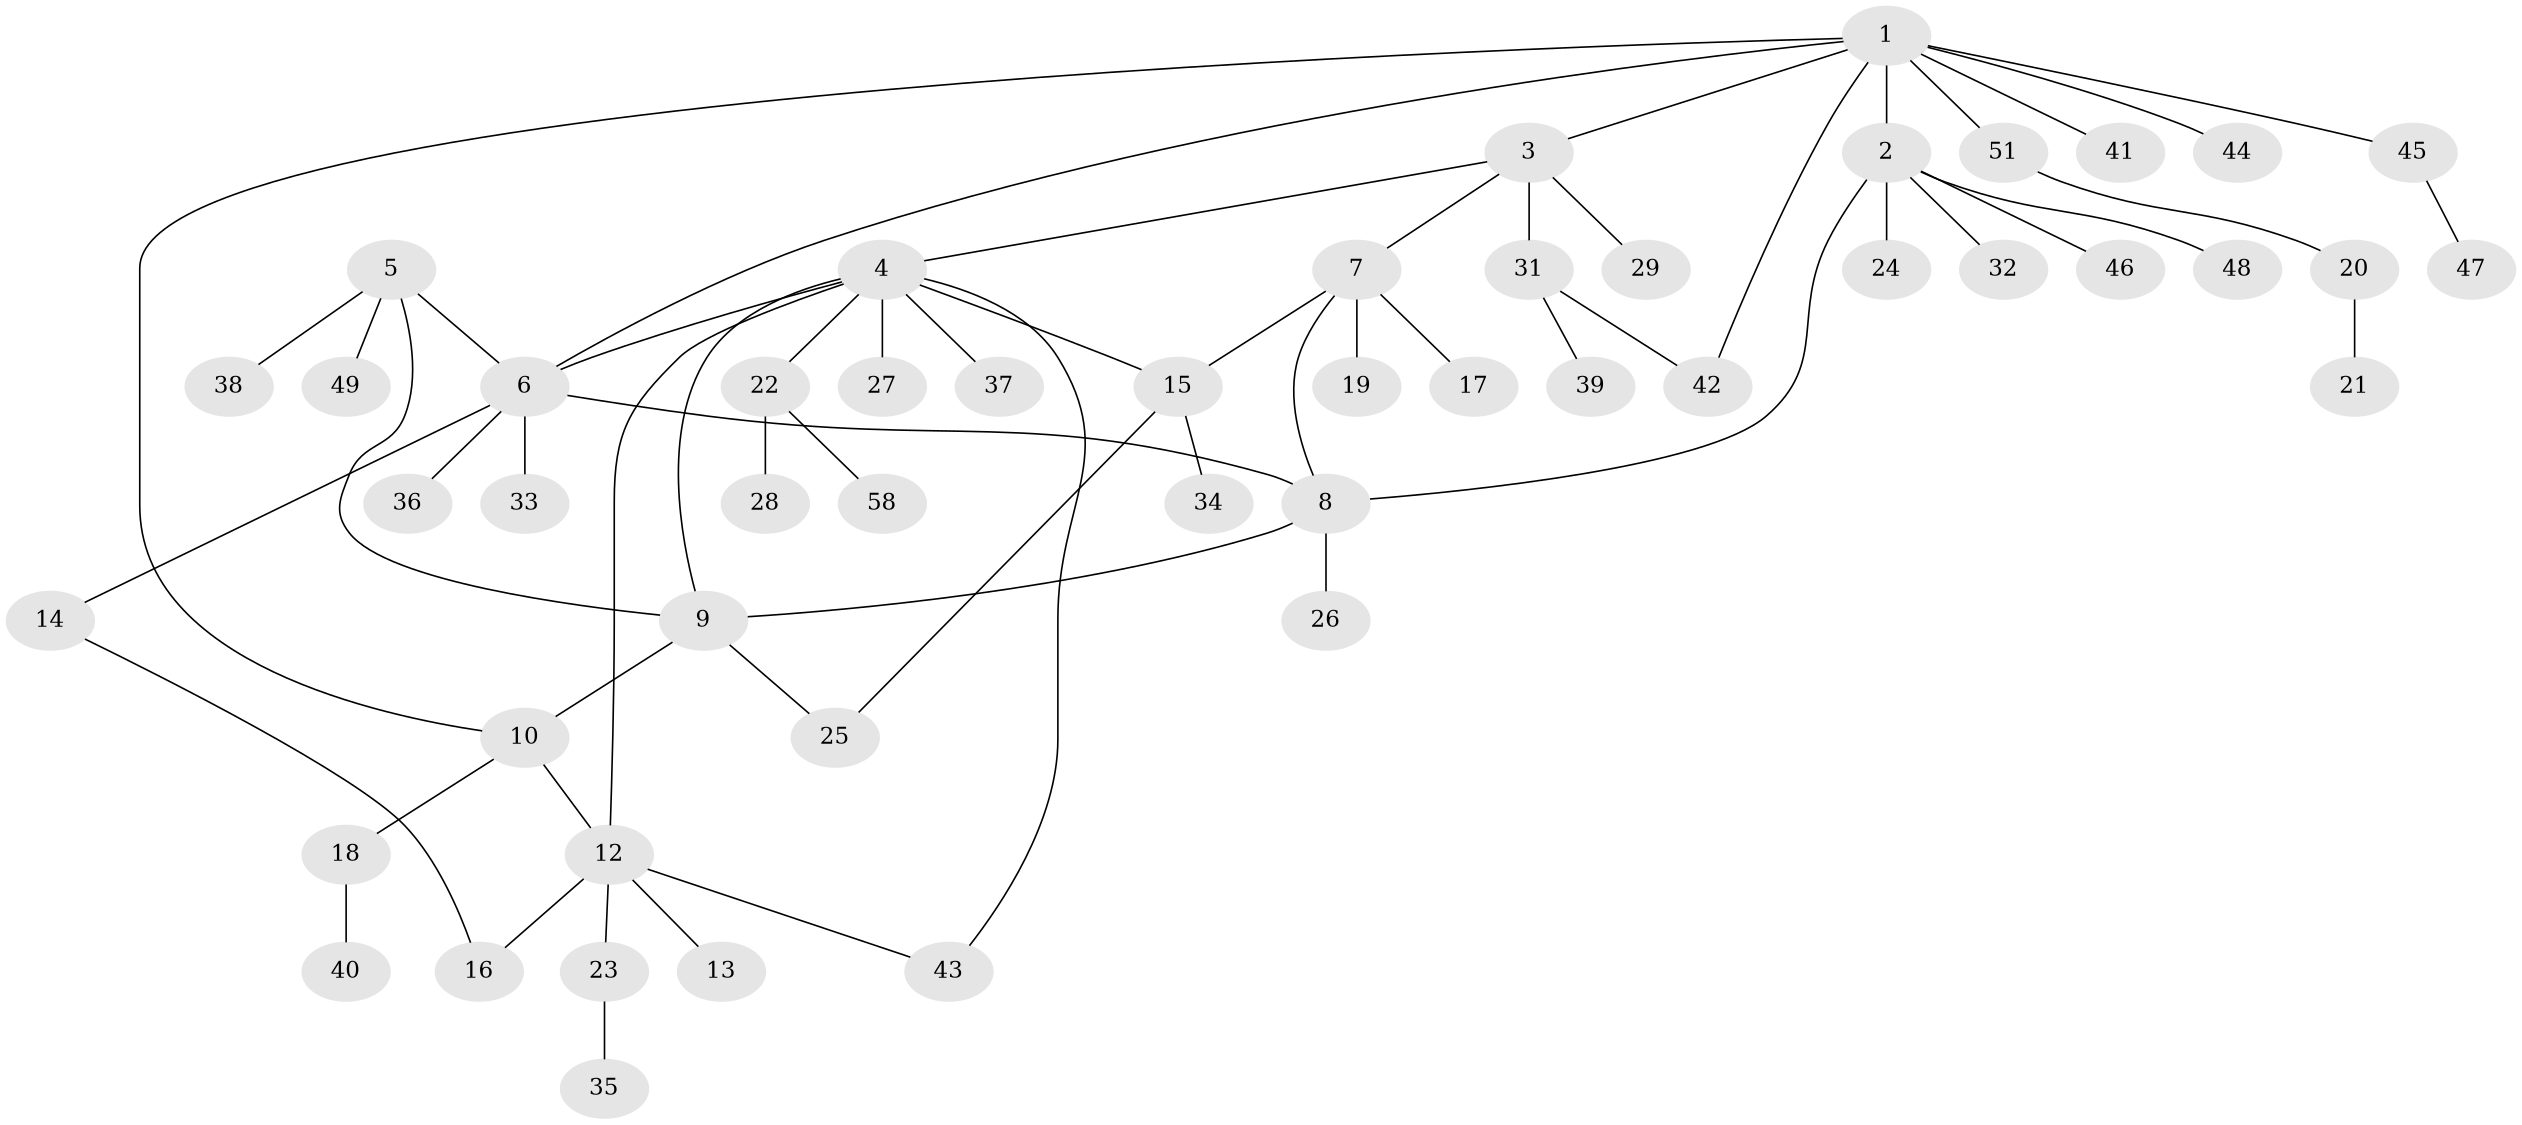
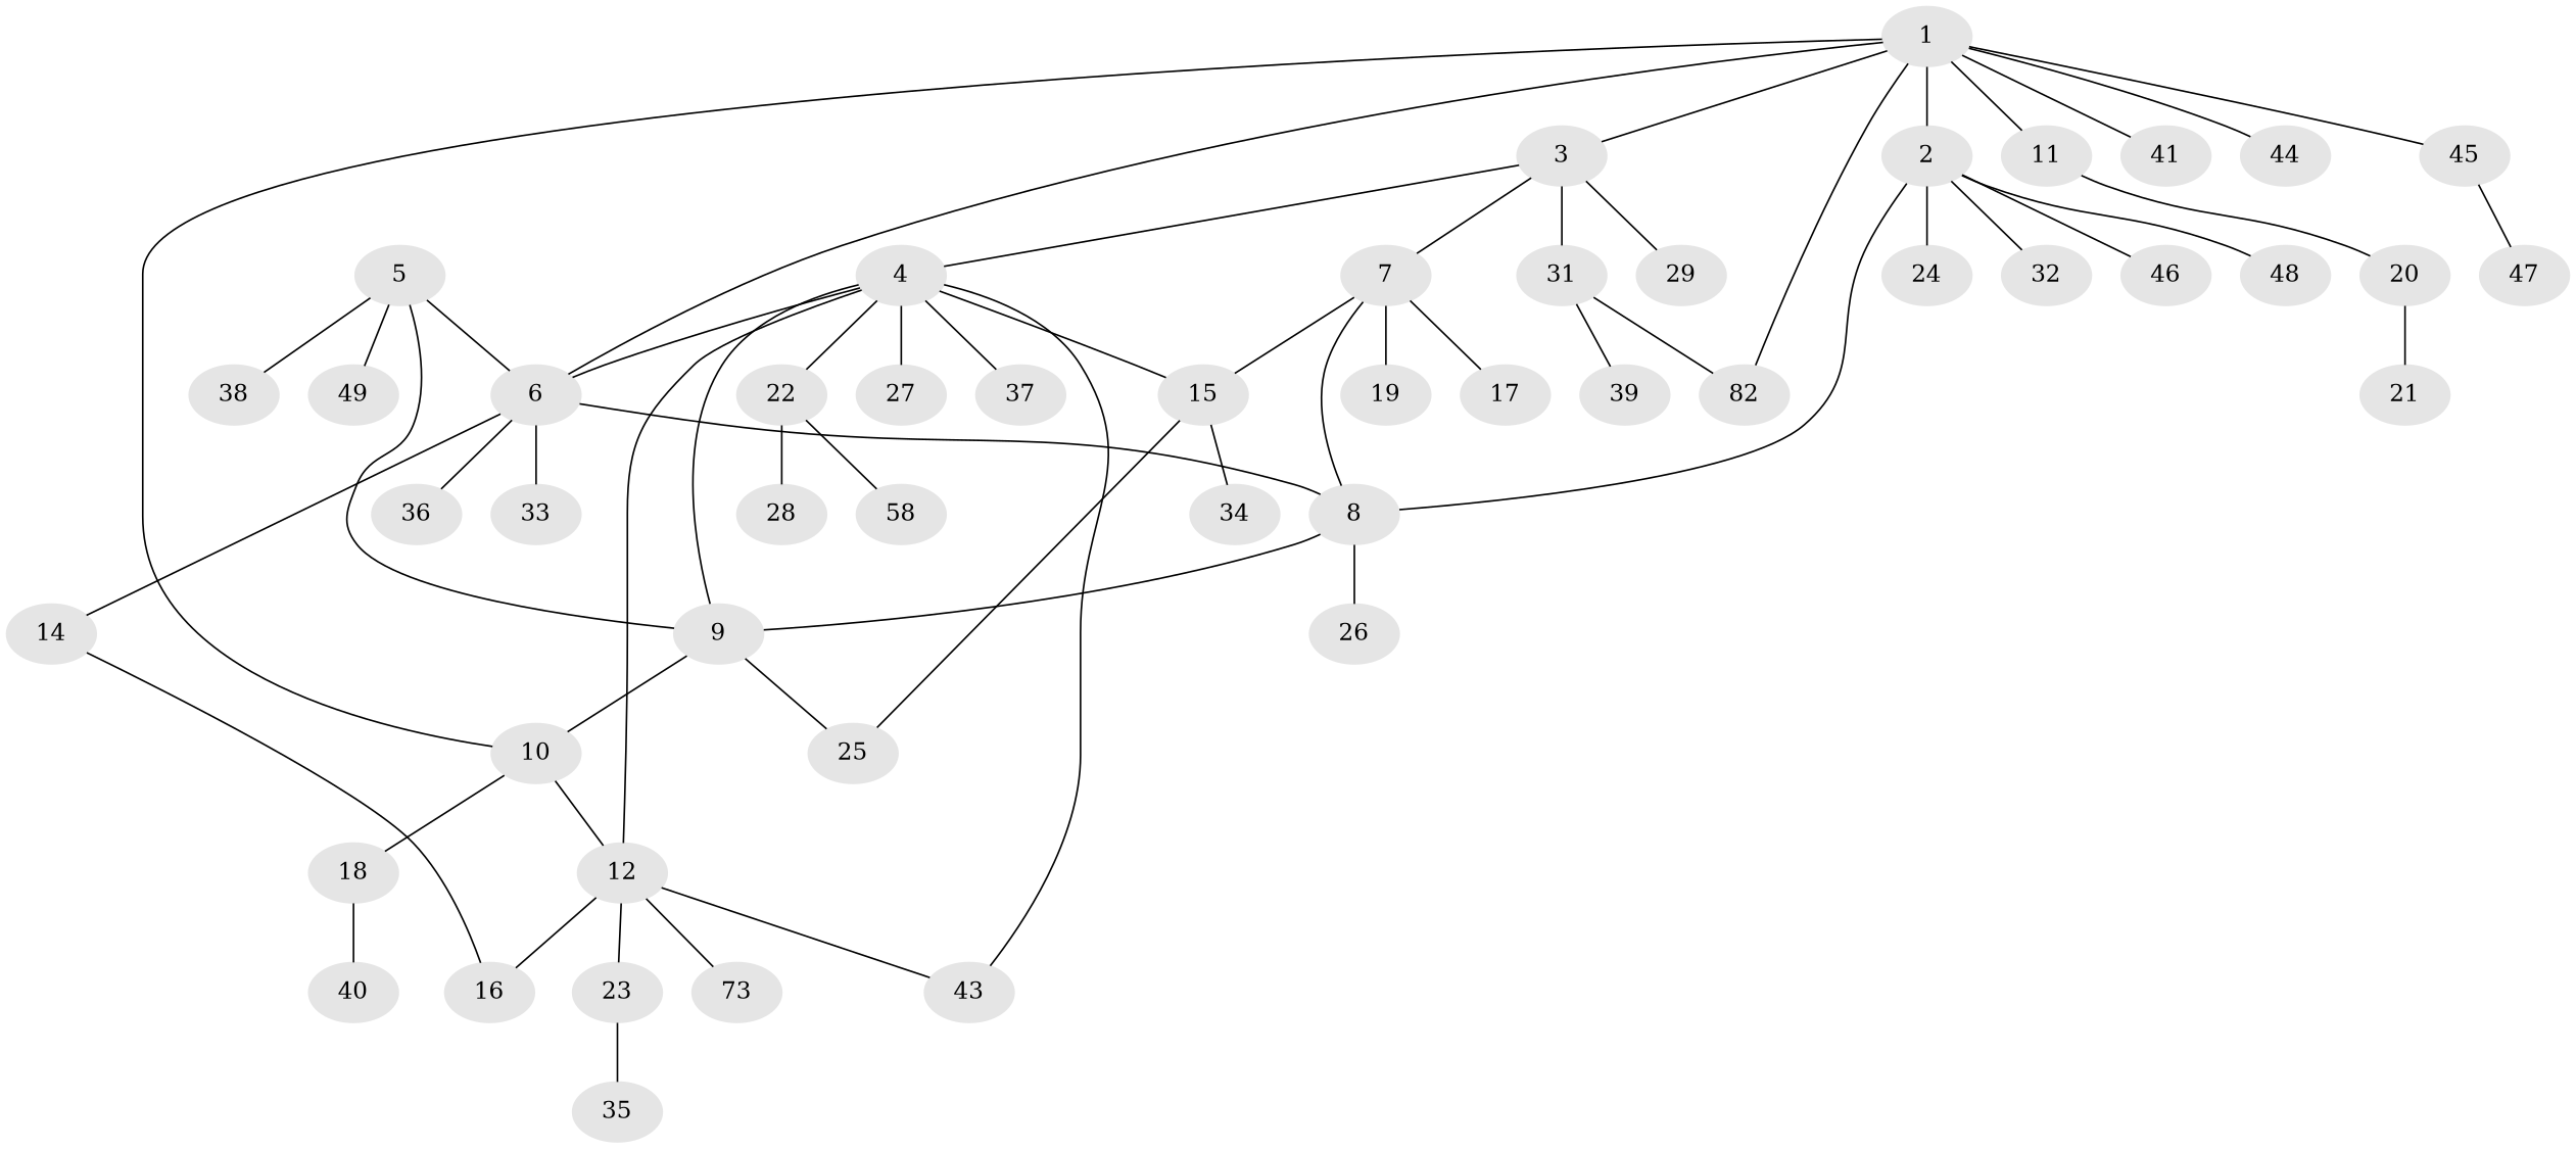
  graph {
    node [color=gray90 style=filled]
    1
    2
    3
    6
    10
-   11 [label=51]
+   11
    41
-   42
+   42 [label=82]
    44
    45
    8
    24
    32
    46
    48
    4
    7
    29
    31
    14
    33
    36
    12
    18
    20
    47
    9
    26
    15
    22
    27
    37
    43
    17
    19
    39
    25
-   13
+   13 [label=73]
    16
    23
    34
    28
    n43 [label=58]
    5
    38
    49
    40
    21
    35
    1 -- 2
    1 -- 3
    1 -- 6
    1 -- 10
    1 -- 11
    1 -- 41
    1 -- 42
    1 -- 44
    1 -- 45
    2 -- 8
    2 -- 24
    2 -- 32
    2 -- 46
    2 -- 48
    3 -- 4
    3 -- 7
    3 -- 29
    3 -- 31
    6 -- 8
    6 -- 14
    6 -- 33
    6 -- 36
    10 -- 12
    10 -- 18
    11 -- 20
    45 -- 47
    8 -- 9
    8 -- 26
    4 -- 6
    4 -- 12
    4 -- 9
    4 -- 15
    4 -- 22
    4 -- 27
    4 -- 37
    4 -- 43
    7 -- 8
    7 -- 15
    7 -- 17
    7 -- 19
    31 -- 42
    31 -- 39
    14 -- 16
    12 -- 43
    12 -- 13
    12 -- 16
    12 -- 23
    18 -- 40
    20 -- 21
    9 -- 10
    9 -- 25
    15 -- 25
    15 -- 34
    22 -- 28
    22 -- n43
    23 -- 35
    5 -- 6
    5 -- 9
    5 -- 38
    5 -- 49
  }
